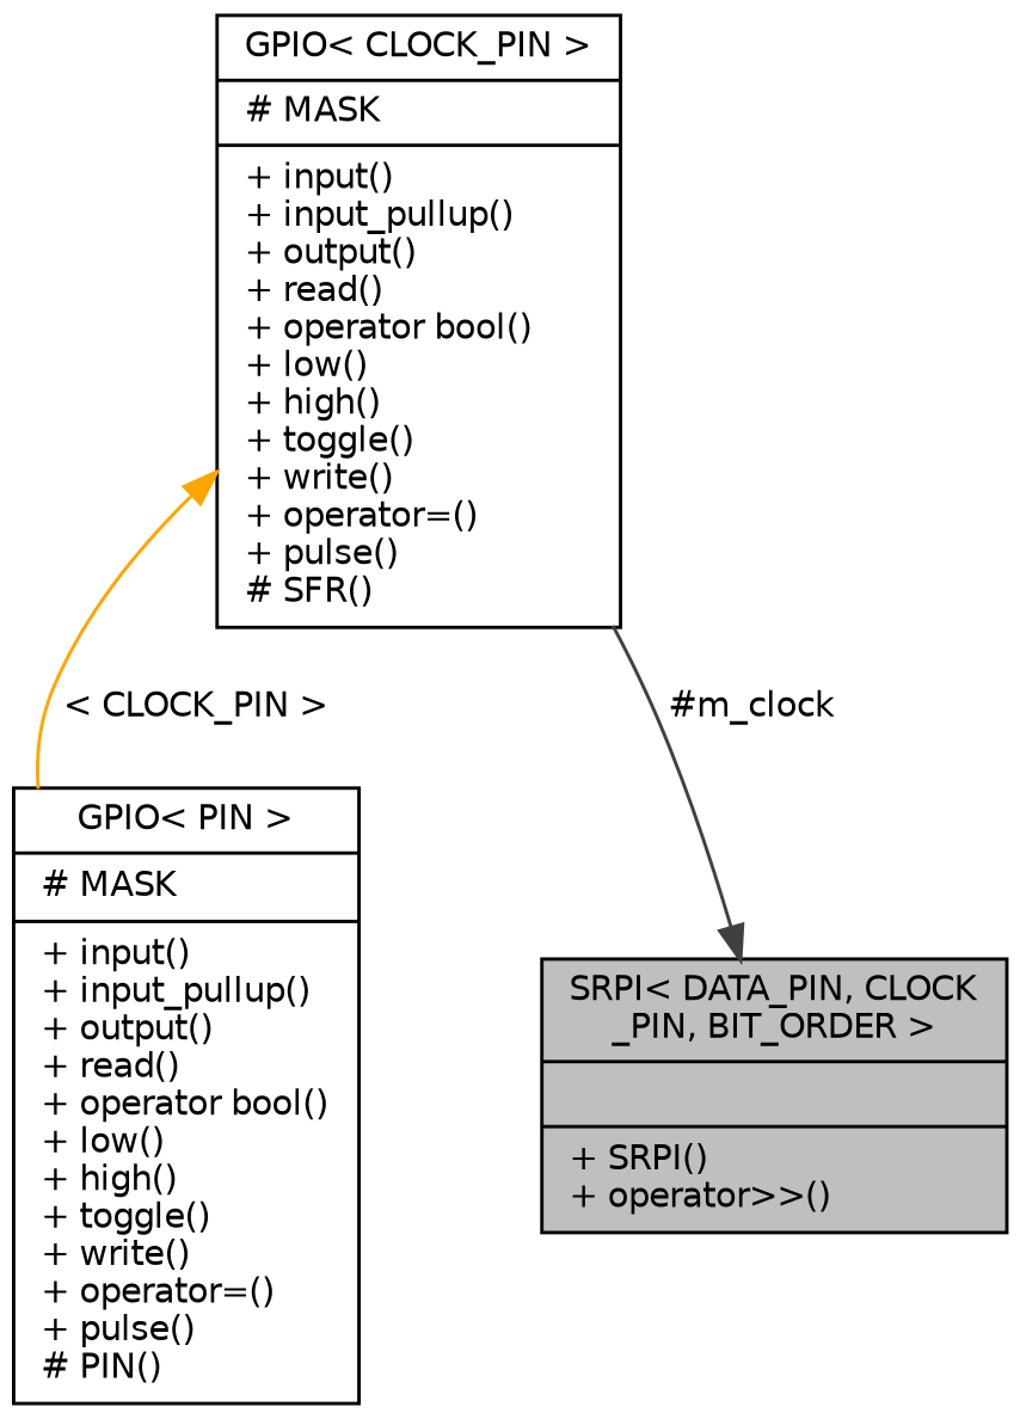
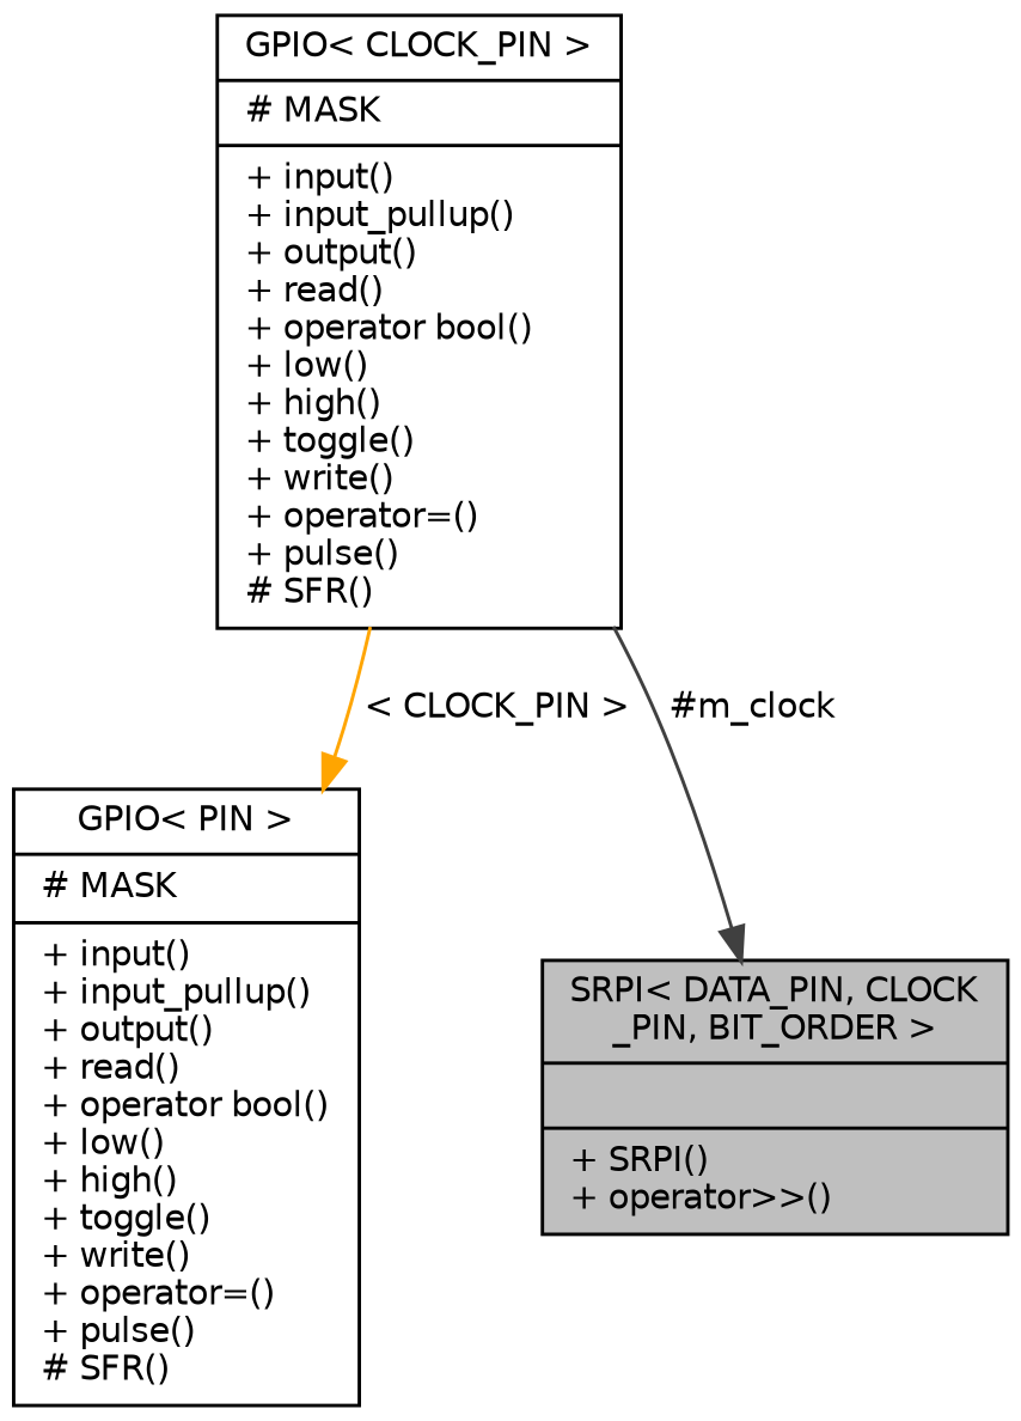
  digraph {
    node [color=black fillcolor=white fontname=Helvetica fontsize=10 shape=record style=filled]
    edge [fontname=Helvetica fontsize=10 labelfontname=Helvetica labelfontsize=10 style=solid]
    n1 [fillcolor=grey75 fontcolor=black height=0.2 label="{SRPI\< DATA_PIN, CLOCK\l_PIN, BIT_ORDER \>\n||+ SRPI()\l+ operator\>\>()\l}" width=0.4]
-   n2 [height=0.2 label="{GPIO\< PIN \>\n|# MASK\l|+ input()\l+ input_pullup()\l+ output()\l+ read()\l+ operator bool()\l+ low()\l+ high()\l+ toggle()\l+ write()\l+ operator=()\l+ pulse()\l# PIN()\l}" width=0.4]
+   n2 [height=0.2 label="{GPIO\< PIN \>\n|# MASK\l|+ input()\l+ input_pullup()\l+ output()\l+ read()\l+ operator bool()\l+ low()\l+ high()\l+ toggle()\l+ write()\l+ operator=()\l+ pulse()\l# SFR()\l}" width=0.4]
    n3 [height=0.2 label="{GPIO\< CLOCK_PIN \>\n|# MASK\l|+ input()\l+ input_pullup()\l+ output()\l+ read()\l+ operator bool()\l+ low()\l+ high()\l+ toggle()\l+ write()\l+ operator=()\l+ pulse()\l# SFR()\l}" width=0.4]
-   n3 -> n2 [color=orange dir=back label=" \< CLOCK_PIN \>"]
+   n2 -> n3 [color=orange dir=back label=" \< CLOCK_PIN \>"]
    n3 -> n1 [arrowhead=normal color=grey25 label=" #m_clock"]
  }
